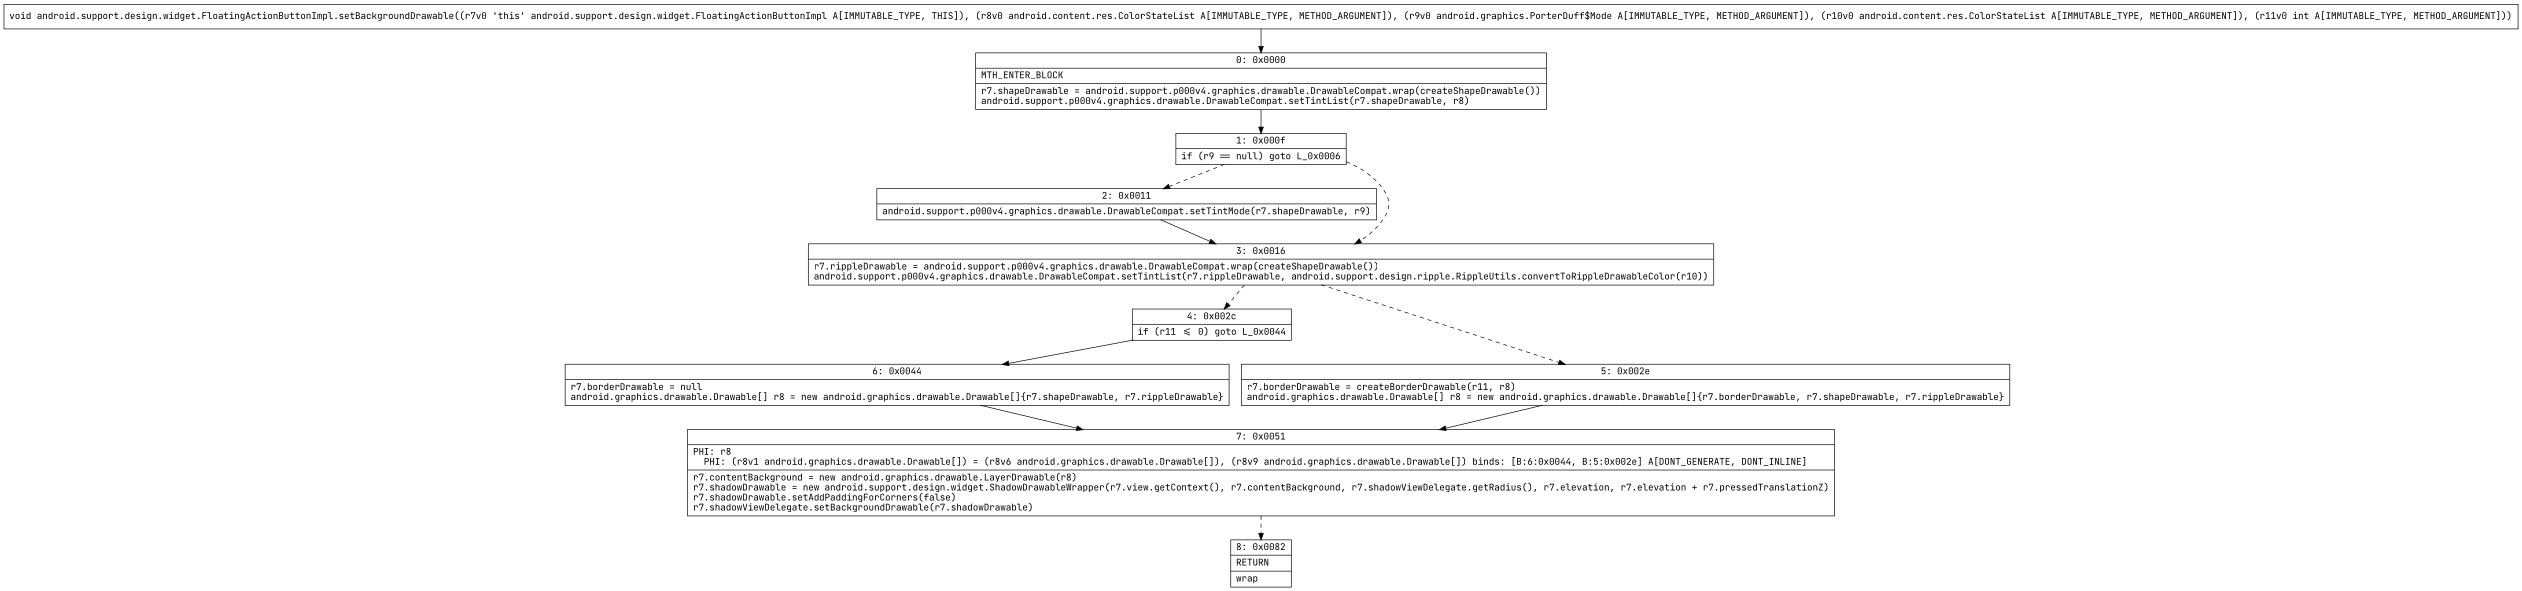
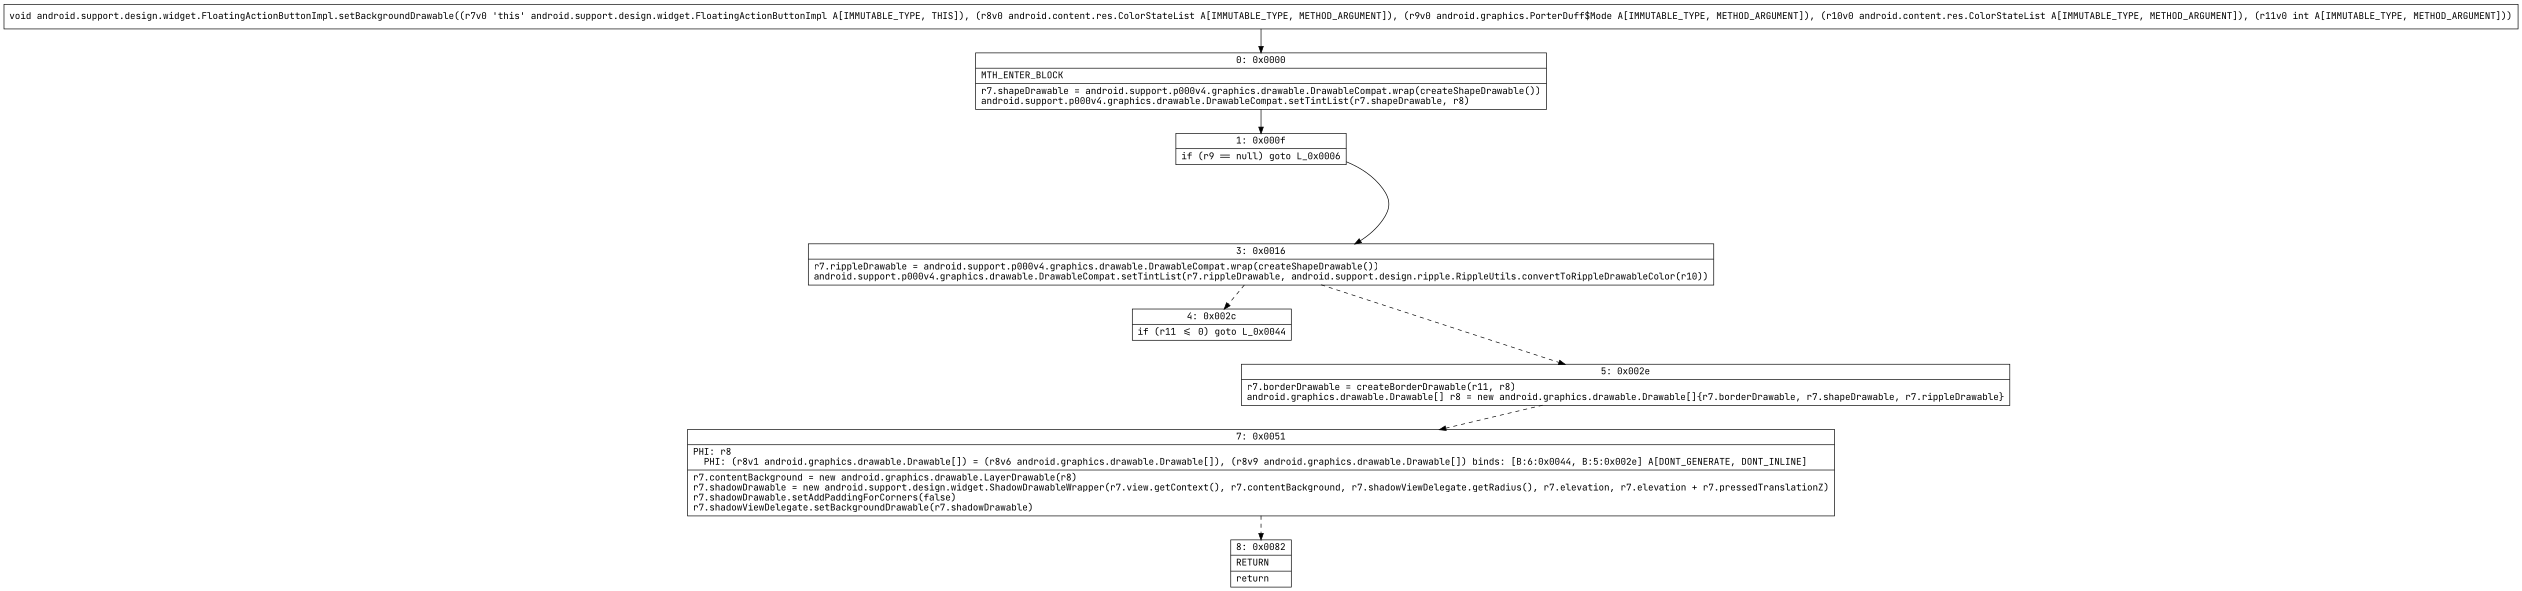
  digraph {
    fontname="JetBrains Mono"
    node [fontname="JetBrains Mono" shape=record]
    edge [fontname="JetBrains Mono"]
    n1 [label="{0\:\ 0x0000|MTH_ENTER_BLOCK\l|r7.shapeDrawable = android.support.p000v4.graphics.drawable.DrawableCompat.wrap(createShapeDrawable())\landroid.support.p000v4.graphics.drawable.DrawableCompat.setTintList(r7.shapeDrawable, r8)\l}"]
    n2 [label="{1\:\ 0x000f|if (r9 == null) goto L_0x0006\l}"]
-   n3 [label="{2\:\ 0x0011|android.support.p000v4.graphics.drawable.DrawableCompat.setTintMode(r7.shapeDrawable, r9)\l}"]
    n4 [label="{3\:\ 0x0016|r7.rippleDrawable = android.support.p000v4.graphics.drawable.DrawableCompat.wrap(createShapeDrawable())\landroid.support.p000v4.graphics.drawable.DrawableCompat.setTintList(r7.rippleDrawable, android.support.design.ripple.RippleUtils.convertToRippleDrawableColor(r10))\l}"]
    n5 [label="{4\:\ 0x002c|if (r11 \<= 0) goto L_0x0044\l}"]
    n6 [label="{5\:\ 0x002e|r7.borderDrawable = createBorderDrawable(r11, r8)\landroid.graphics.drawable.Drawable[] r8 = new android.graphics.drawable.Drawable[]\{r7.borderDrawable, r7.shapeDrawable, r7.rippleDrawable\}\l}"]
-   n7 [label="{6\:\ 0x0044|r7.borderDrawable = null\landroid.graphics.drawable.Drawable[] r8 = new android.graphics.drawable.Drawable[]\{r7.shapeDrawable, r7.rippleDrawable\}\l}"]
    n8 [label="{7\:\ 0x0051|PHI: r8 \l  PHI: (r8v1 android.graphics.drawable.Drawable[]) = (r8v6 android.graphics.drawable.Drawable[]), (r8v9 android.graphics.drawable.Drawable[]) binds: [B:6:0x0044, B:5:0x002e] A[DONT_GENERATE, DONT_INLINE]\l|r7.contentBackground = new android.graphics.drawable.LayerDrawable(r8)\lr7.shadowDrawable = new android.support.design.widget.ShadowDrawableWrapper(r7.view.getContext(), r7.contentBackground, r7.shadowViewDelegate.getRadius(), r7.elevation, r7.elevation + r7.pressedTranslationZ)\lr7.shadowDrawable.setAddPaddingForCorners(false)\lr7.shadowViewDelegate.setBackgroundDrawable(r7.shadowDrawable)\l}"]
-   n9 [label="{8\:\ 0x0082|RETURN\l|wrap\l}"]
+   n9 [label="{8\:\ 0x0082|RETURN\l|return\l}"]
    n10 [label="{void android.support.design.widget.FloatingActionButtonImpl.setBackgroundDrawable((r7v0 'this' android.support.design.widget.FloatingActionButtonImpl A[IMMUTABLE_TYPE, THIS]), (r8v0 android.content.res.ColorStateList A[IMMUTABLE_TYPE, METHOD_ARGUMENT]), (r9v0 android.graphics.PorterDuff$Mode A[IMMUTABLE_TYPE, METHOD_ARGUMENT]), (r10v0 android.content.res.ColorStateList A[IMMUTABLE_TYPE, METHOD_ARGUMENT]), (r11v0 int A[IMMUTABLE_TYPE, METHOD_ARGUMENT])) }"]
    n1 -> n2
-   n2 -> n3 [style=dashed]
-   n2 -> n4 [style=dashed]
-   n3 -> n4
+   n2 -> n4
    n4 -> n5 [style=dashed]
    n4 -> n6 [style=dashed]
-   n5 -> n7
-   n6 -> n8
-   n7 -> n8
+   n6 -> n8 [style=dashed]
    n8 -> n9 [style=dashed]
    n10 -> n1
  }
